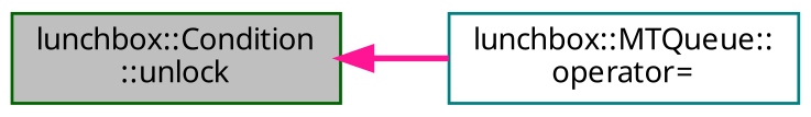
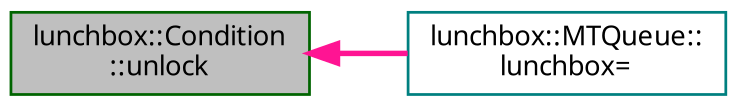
  digraph {
    rankdir=LR
    node [fontname=Sans fontsize=10 shape=record style=filled]
    n1 [color=darkgreen fillcolor=grey75 fontcolor=black height=0.2 label="lunchbox::Condition\l::unlock" width=0.4]
-   n2 [color=teal fillcolor=white height=0.2 label="lunchbox::MTQueue::\loperator=" width=0.4]
+   n2 [color=teal fillcolor=white height=0.2 label="lunchbox::MTQueue::\llunchbox=" width=0.4]
    n1 -> n2 [color=deeppink dir=back fontname=Sans fontsize=10 labelfontname=Sans labelfontsize=10 style=bold]
  }
